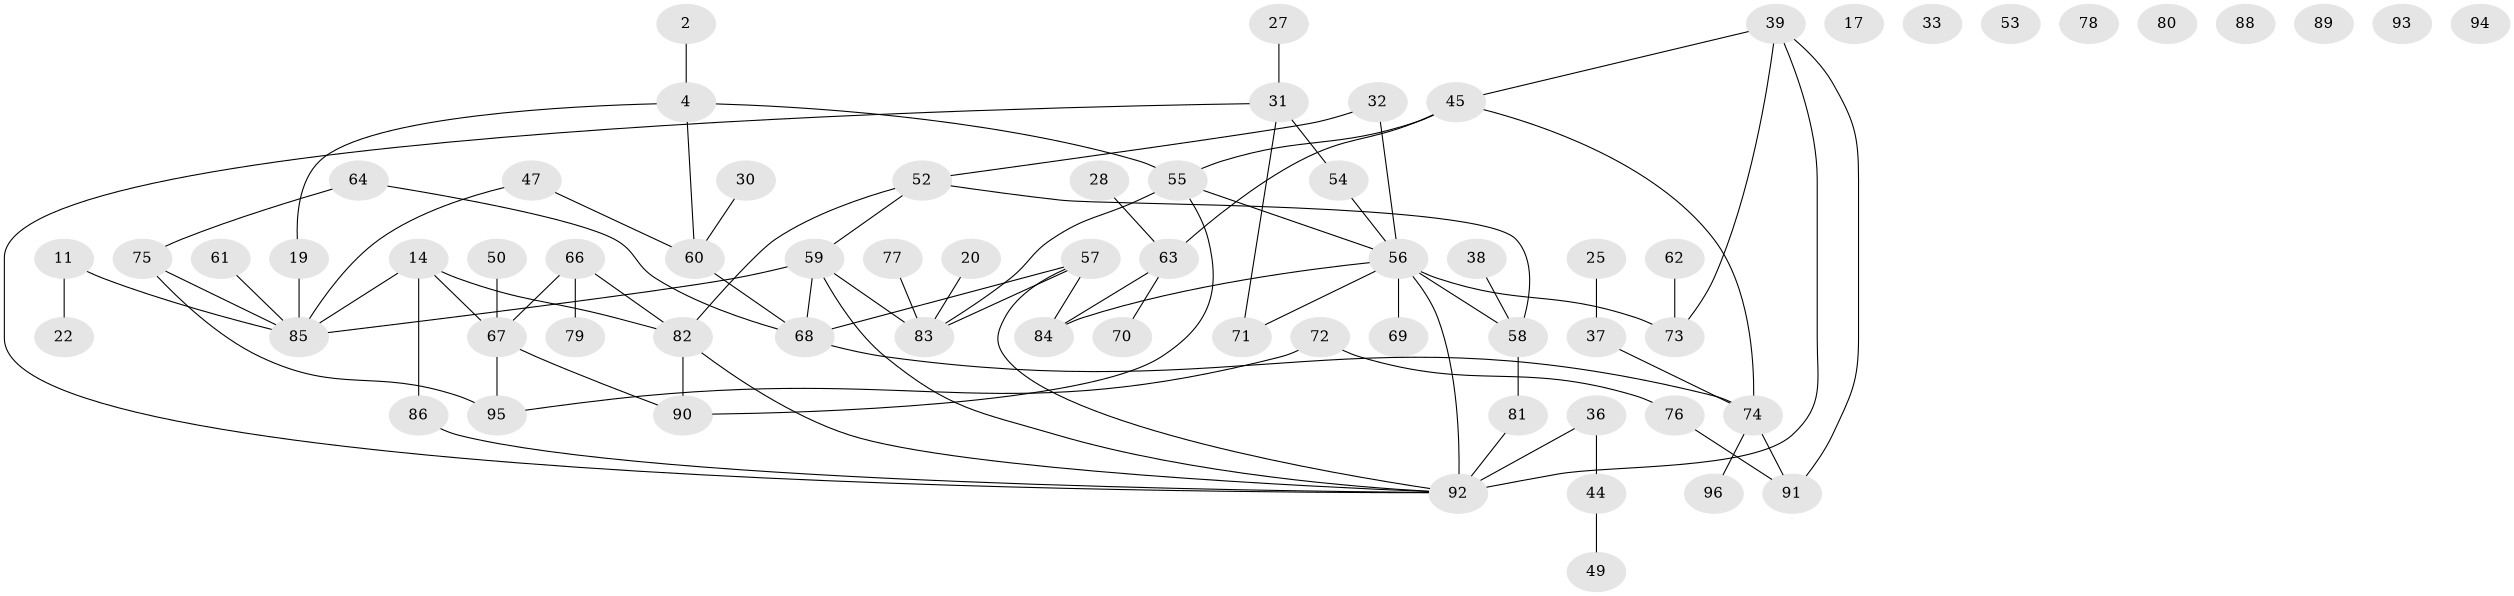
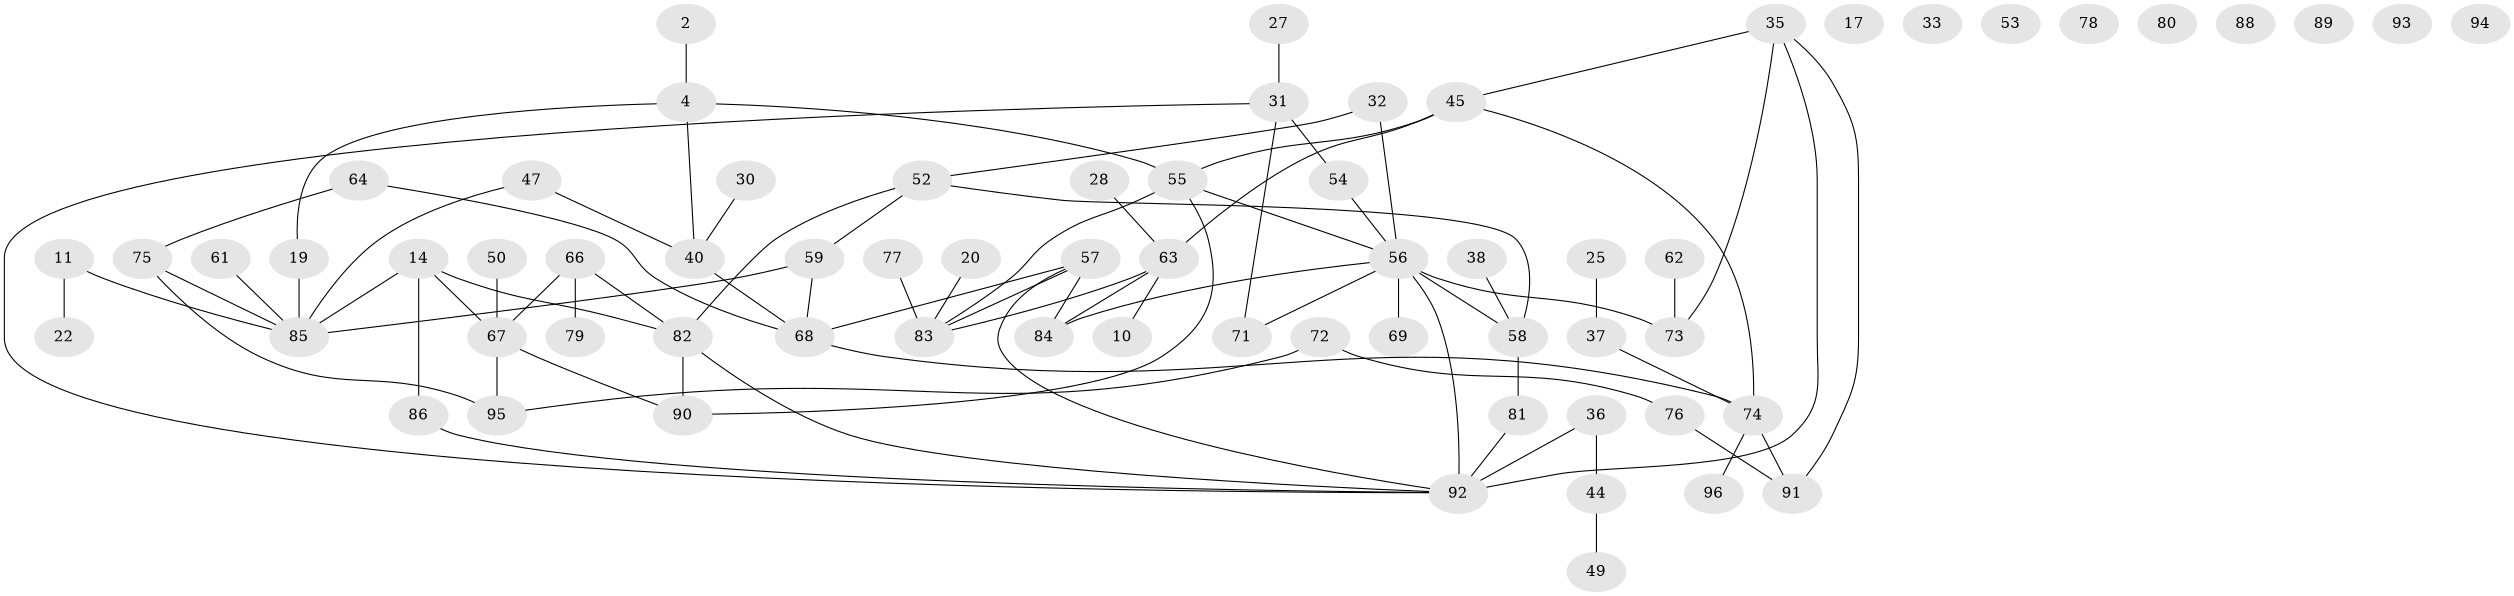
  graph {
    node [color=gray90 style=filled]
    2
    4
    19
    55 [super="+24"]
-   60
+   60 [label=40]
    85 [super="+65"]
    83 [super="+9"]
    56 [super="+3+13+48+43"]
    90
    68 [super="+35"]
    11
    22
    67 [super="+29+51"]
    95
    14
    82 [super="+41+46"]
    86
    92 [super="+87"]
    17
    20
    25
    37
    74
    27
    31
    54 [super="+18"]
    71
    28
    63
    84 [super="+34"]
-   70
+   70 [label=10]
    30
    32
    52
    58 [super="+42"]
    59 [super="+6+26+40"]
    73 [super="+21"]
    69
    33
    36
    44
    49
    91
    96
    81
    38
-   39
+   39 [label=35]
    45
    47
    50
    53
    57
    61
    62
    64 [super="+1+7"]
    75 [super="+5"]
    66
    79
    72
    76
    77
    78
    80
    88
    89
    93
    94
    2 -- 4
    4 -- 19
    4 -- 55
    4 -- 60
    19 -- 85 [weight=2]
    55 -- 83
    55 -- 56 [weight=2]
    55 -- 90
    60 -- 68
    56 -- 92 [weight=3]
    56 -- 71
    56 -- 84
    56 -- 58 [weight=2]
    56 -- 73
    56 -- 69
    68 -- 74
    11 -- 85
    11 -- 22
    67 -- 90
    67 -- 95
    14 -- 85 [weight=2]
    14 -- 67
    14 -- 82
    14 -- 86
    82 -- 90 [weight=2]
    82 -- 92
    86 -- 92
    20 -- 83
    25 -- 37
    37 -- 74
    74 -- 91
    74 -- 96
    27 -- 31
    31 -- 92
    31 -- 54
    31 -- 71
    54 -- 56
    28 -- 63
    63 -- 84
    63 -- 70
    30 -- 60
    32 -- 56 [weight=2]
    32 -- 52
    52 -- 82
    52 -- 58
    52 -- 59
    58 -- 81
    59 -- 85
-   59 -- 83
+   63 -- 83
    59 -- 68
-   59 -- 92
    36 -- 92
    36 -- 44
    44 -- 49
    81 -- 92
    38 -- 58
    39 -- 92
    39 -- 73 [weight=2]
    39 -- 91
    39 -- 45
    45 -- 55 [weight=2]
    45 -- 74
    45 -- 63
    47 -- 60
    47 -- 85
    50 -- 67
    57 -- 83
    57 -- 68
    57 -- 92
    57 -- 84
    61 -- 85
    62 -- 73
    64 -- 68
    64 -- 75 [weight=2]
    75 -- 85
    75 -- 95
    66 -- 67
    66 -- 82
    66 -- 79
    72 -- 95
    72 -- 76
    76 -- 91
    77 -- 83
  }
